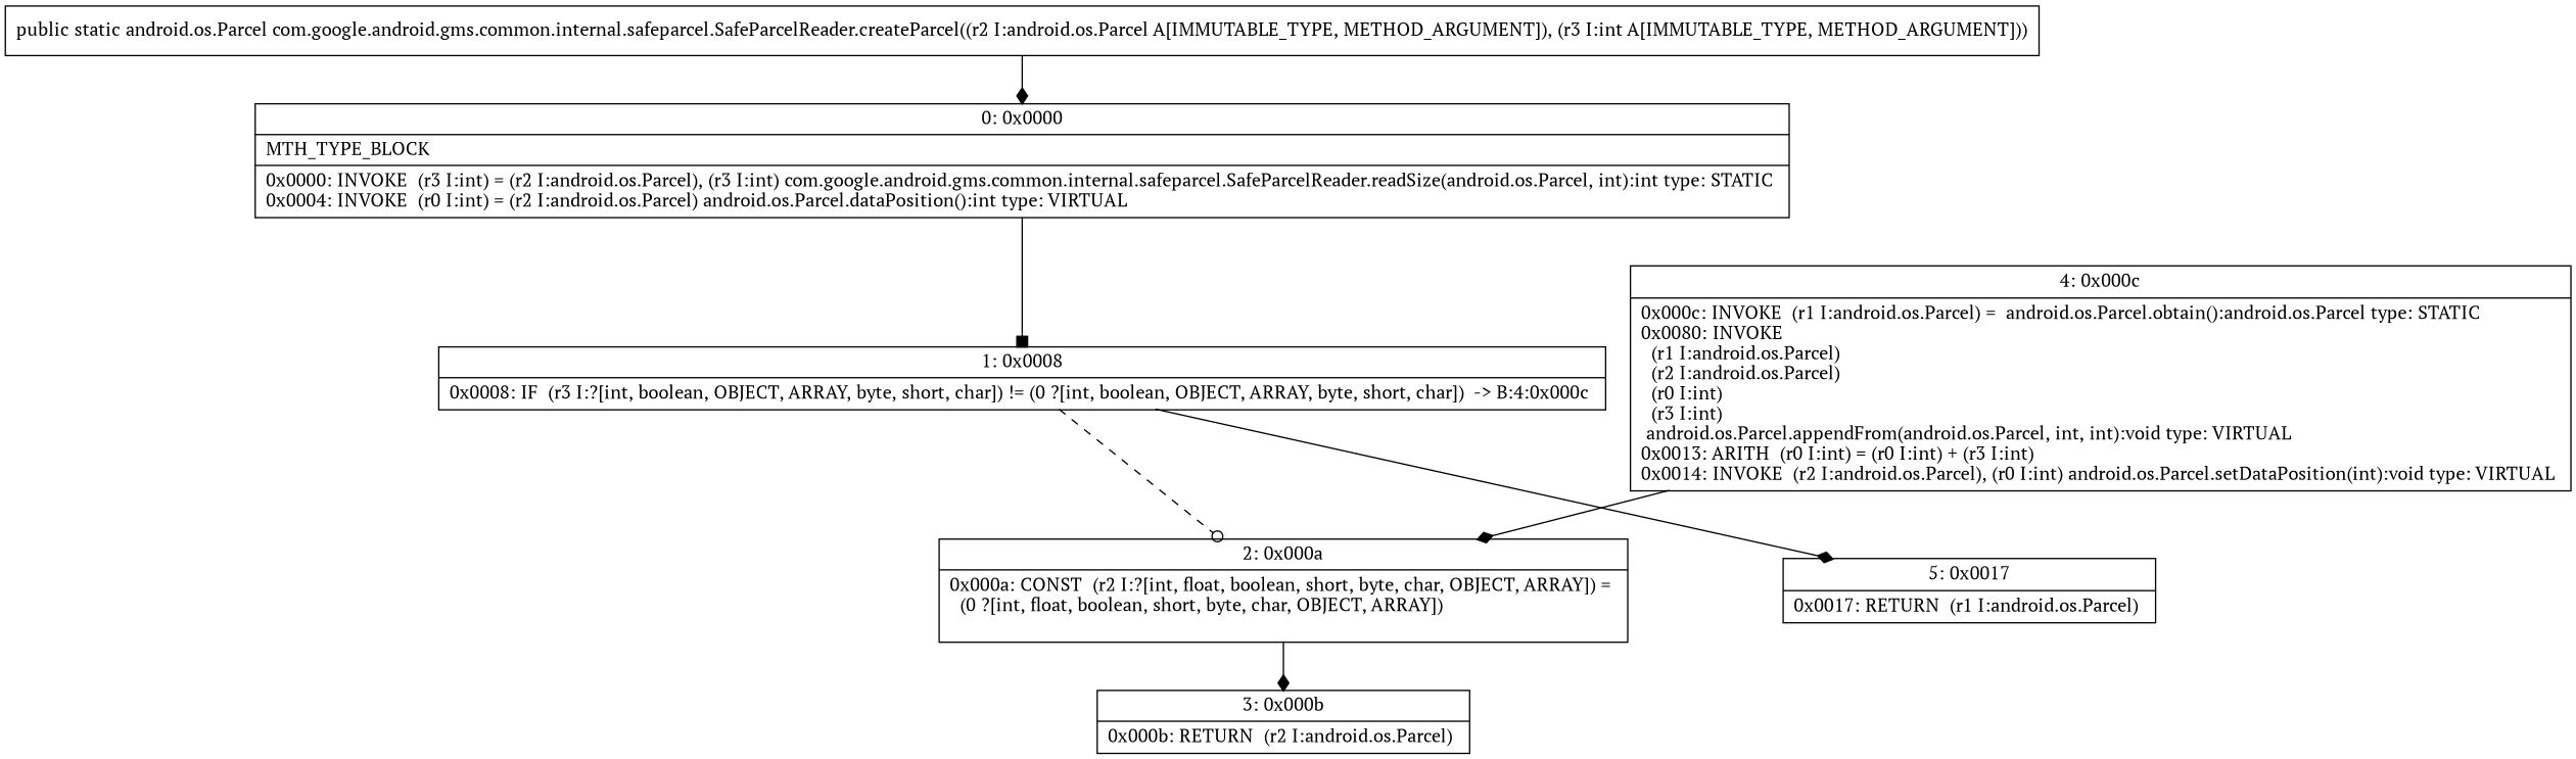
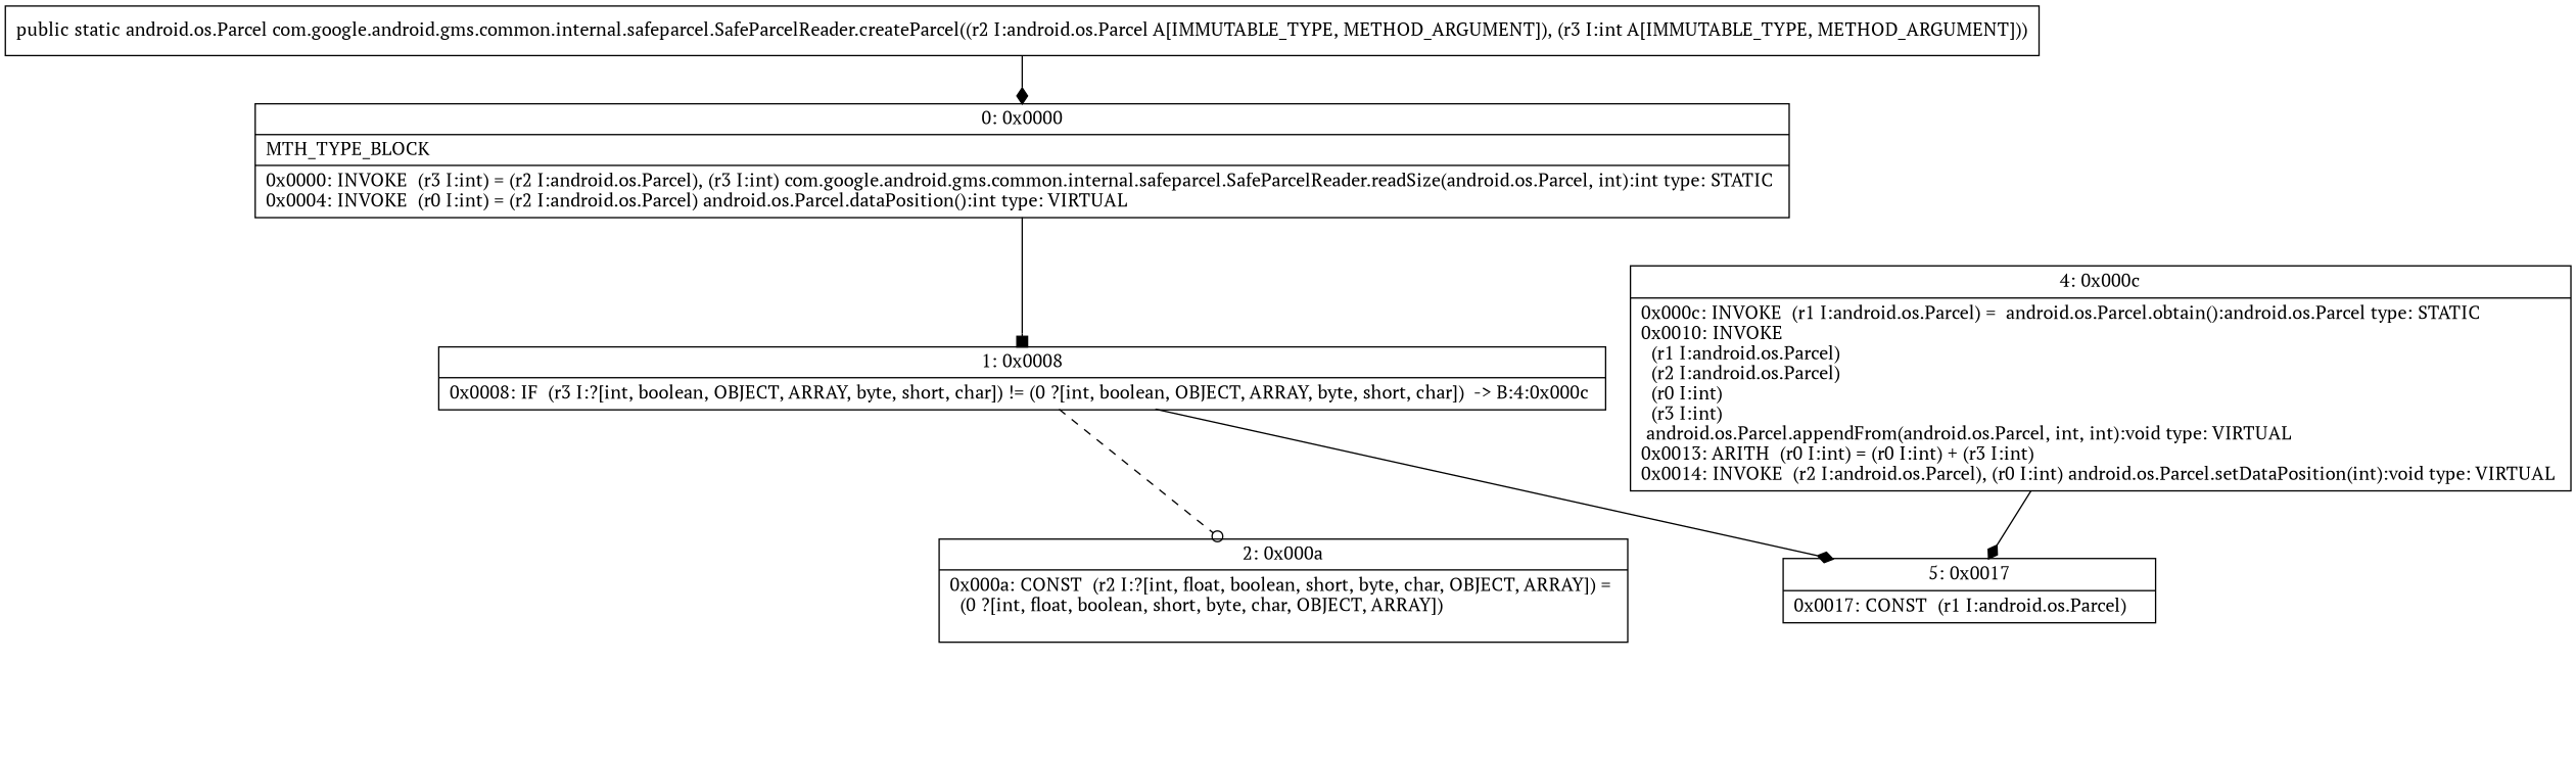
  digraph {
    fontname="PT Serif"
    node [fontname="PT Serif" shape=record]
    edge [arrowhead=diamond fontname="PT Serif"]
    n1 [label="{0\:\ 0x0000|MTH_TYPE_BLOCK\l|0x0000: INVOKE  (r3 I:int) = (r2 I:android.os.Parcel), (r3 I:int) com.google.android.gms.common.internal.safeparcel.SafeParcelReader.readSize(android.os.Parcel, int):int type: STATIC \l0x0004: INVOKE  (r0 I:int) = (r2 I:android.os.Parcel) android.os.Parcel.dataPosition():int type: VIRTUAL \l}"]
    n2 [label="{1\:\ 0x0008|0x0008: IF  (r3 I:?[int, boolean, OBJECT, ARRAY, byte, short, char]) != (0 ?[int, boolean, OBJECT, ARRAY, byte, short, char])  \-\> B:4:0x000c \l}"]
    n3 [label="{2\:\ 0x000a|0x000a: CONST  (r2 I:?[int, float, boolean, short, byte, char, OBJECT, ARRAY]) = \l  (0 ?[int, float, boolean, short, byte, char, OBJECT, ARRAY])\l \l}"]
-   n4 [label="{5\:\ 0x0017|0x0017: RETURN  (r1 I:android.os.Parcel) \l}"]
-   n5 [label="{3\:\ 0x000b|0x000b: RETURN  (r2 I:android.os.Parcel) \l}"]
-   n6 [label="{4\:\ 0x000c|0x000c: INVOKE  (r1 I:android.os.Parcel) =  android.os.Parcel.obtain():android.os.Parcel type: STATIC \l0x0080: INVOKE  \l  (r1 I:android.os.Parcel)\l  (r2 I:android.os.Parcel)\l  (r0 I:int)\l  (r3 I:int)\l android.os.Parcel.appendFrom(android.os.Parcel, int, int):void type: VIRTUAL \l0x0013: ARITH  (r0 I:int) = (r0 I:int) + (r3 I:int) \l0x0014: INVOKE  (r2 I:android.os.Parcel), (r0 I:int) android.os.Parcel.setDataPosition(int):void type: VIRTUAL \l}"]
+   n4 [label="{5\:\ 0x0017|0x0017: CONST  (r1 I:android.os.Parcel) \l}"]
+   n6 [label="{4\:\ 0x000c|0x000c: INVOKE  (r1 I:android.os.Parcel) =  android.os.Parcel.obtain():android.os.Parcel type: STATIC \l0x0010: INVOKE  \l  (r1 I:android.os.Parcel)\l  (r2 I:android.os.Parcel)\l  (r0 I:int)\l  (r3 I:int)\l android.os.Parcel.appendFrom(android.os.Parcel, int, int):void type: VIRTUAL \l0x0013: ARITH  (r0 I:int) = (r0 I:int) + (r3 I:int) \l0x0014: INVOKE  (r2 I:android.os.Parcel), (r0 I:int) android.os.Parcel.setDataPosition(int):void type: VIRTUAL \l}"]
    n7 [label="{public static android.os.Parcel com.google.android.gms.common.internal.safeparcel.SafeParcelReader.createParcel((r2 I:android.os.Parcel A[IMMUTABLE_TYPE, METHOD_ARGUMENT]), (r3 I:int A[IMMUTABLE_TYPE, METHOD_ARGUMENT])) }"]
    n1 -> n2 [arrowhead=box]
    n2 -> n3 [arrowhead=odot style=dashed]
    n2 -> n4
-   n3 -> n5
-   n6 -> n3
+   n6 -> n4
    n7 -> n1
  }
